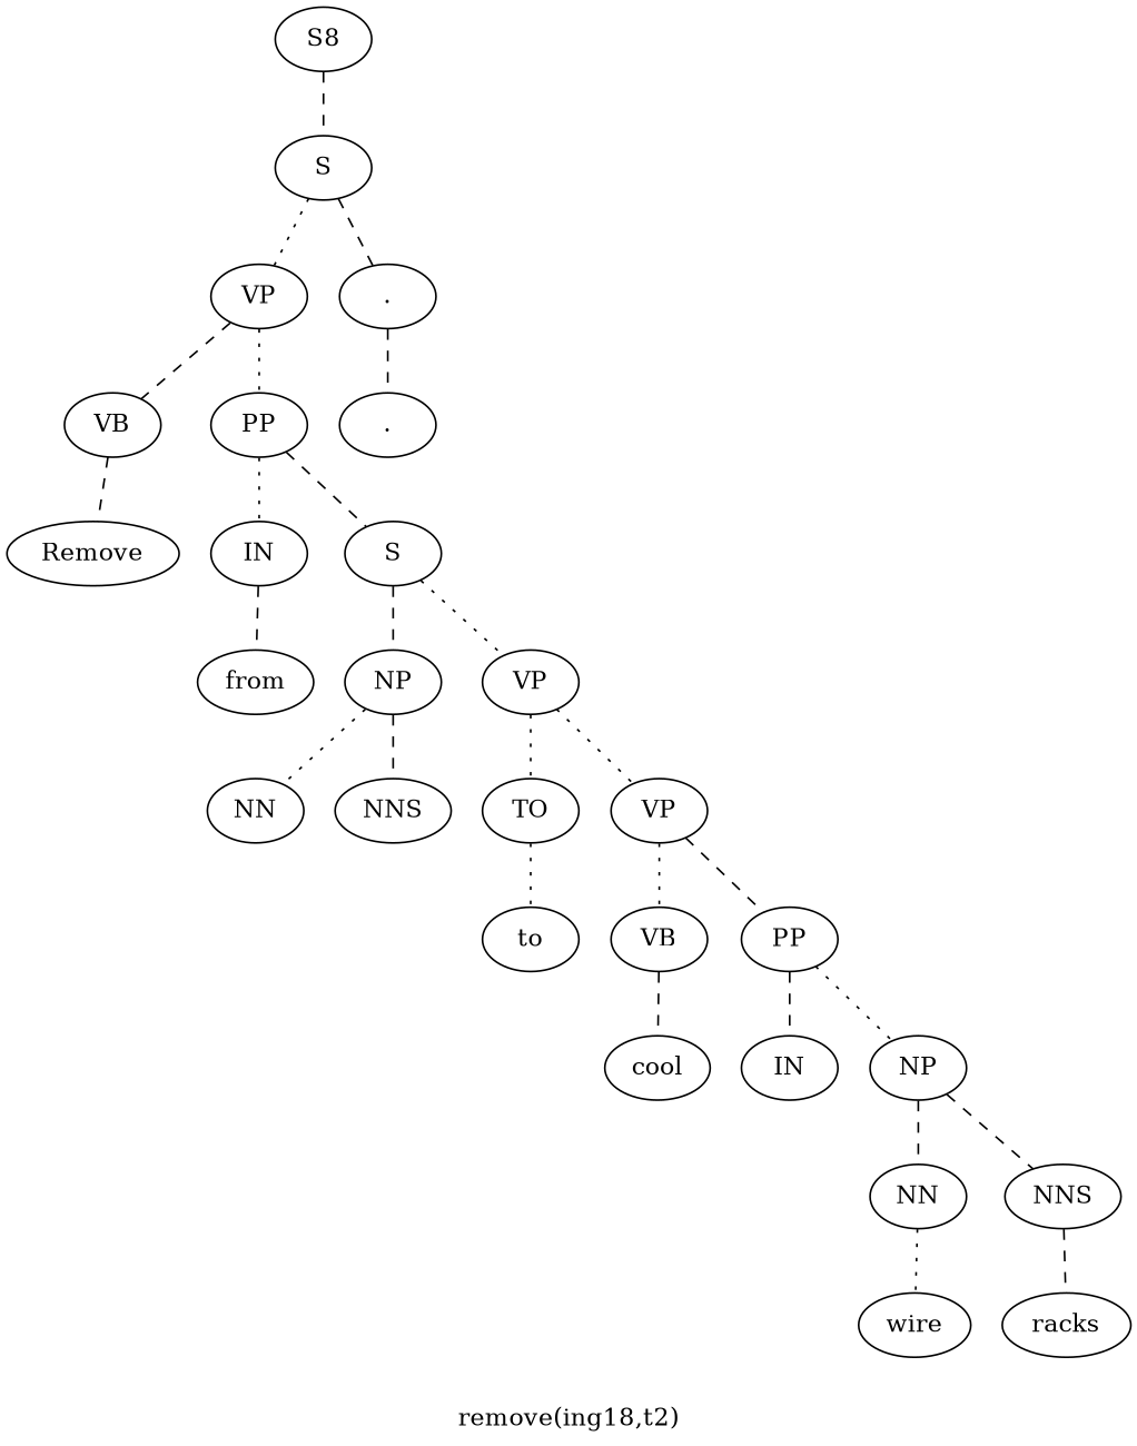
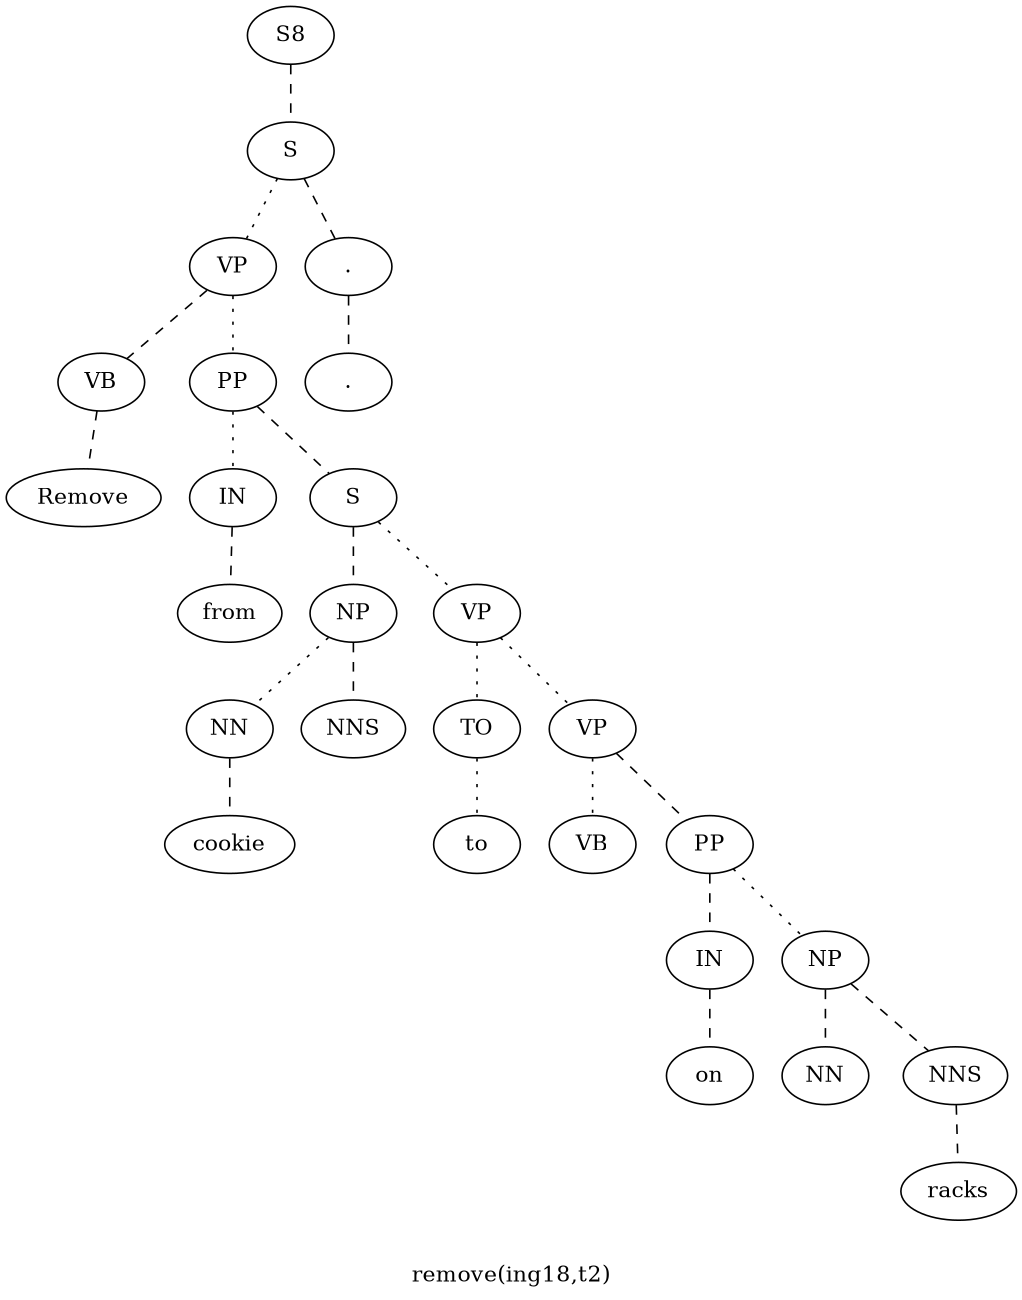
  graph {
    label="remove(ing18,t2)"
    edge [style=dashed]
    n1 [label=S8]
    n2 [label=S]
    n3 [label=VP]
    n4 [label="."]
    n5 [label=VB]
    n6 [label=PP]
    n7 [label="."]
    n8 [label=Remove]
    n9 [label=IN]
    n10 [label=S]
    n11 [label=from]
    n12 [label=NP]
    n13 [label=VP]
    n14 [label=NN]
    n15 [label=NNS]
    n16 [label=TO]
    n17 [label=VP]
+   n18 [label=cookie]
    n19 [label=to]
    n20 [label=VB]
    n21 [label=PP]
-   n22 [label=cool]
    n23 [label=IN]
    n24 [label=NP]
+   n25 [label=on]
    n26 [label=NN]
    n27 [label=NNS]
-   n28 [label=wire]
    n29 [label=racks]
    n1 -- n2
    n2 -- n3 [style=dotted]
    n2 -- n4
    n3 -- n5
    n3 -- n6 [style=dotted]
    n4 -- n7
    n5 -- n8
    n6 -- n9 [style=dotted]
    n6 -- n10
    n9 -- n11
    n10 -- n12
    n10 -- n13 [style=dotted]
    n12 -- n14 [style=dotted]
    n12 -- n15
    n13 -- n16 [style=dotted]
    n13 -- n17 [style=dotted]
+   n14 -- n18
    n16 -- n19 [style=dotted]
    n17 -- n20 [style=dotted]
    n17 -- n21
-   n20 -- n22
    n21 -- n23
    n21 -- n24 [style=dotted]
+   n23 -- n25
    n24 -- n26
    n24 -- n27
-   n26 -- n28 [style=dotted]
    n27 -- n29
  }
